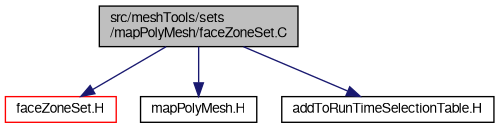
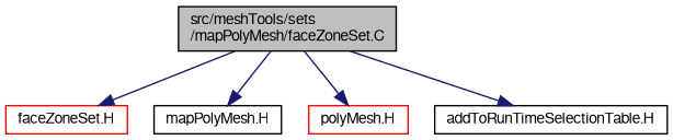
  digraph {
    node [color=black fontname=FreeSans fontsize=10 shape=record]
    edge [color=midnightblue fontname=FreeSans fontsize=10 labelfontname=FreeSans labelfontsize=10 style=solid]
    n1 [fillcolor=grey75 fontcolor=black height=0.2 label="src/meshTools/sets\l/mapPolyMesh/faceZoneSet.C" style=filled width=0.4]
    n2 [color=red height=0.2 label="faceZoneSet.H" width=0.4]
    n3 [height=0.2 label="mapPolyMesh.H" width=0.4]
+   n4 [color=red height=0.2 label="polyMesh.H" width=0.4]
    n5 [height=0.2 label="addToRunTimeSelectionTable.H" width=0.4]
    n1 -> n2
    n1 -> n3
+   n1 -> n4
    n1 -> n5
  }
